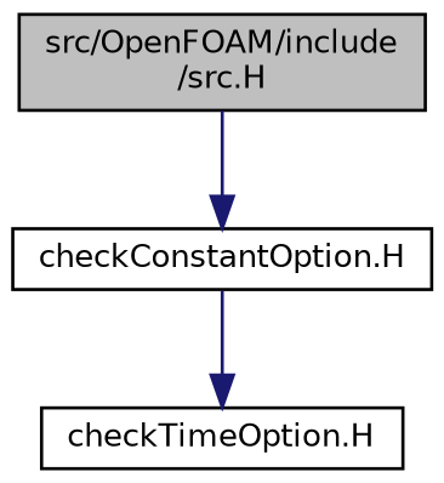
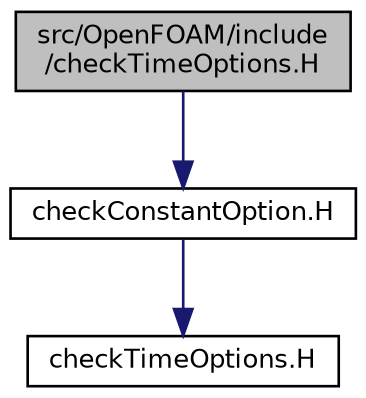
  digraph {
    node [color=black fontname=Helvetica fontsize=10 shape=record]
    edge [color=midnightblue fontname=Helvetica fontsize=10 labelfontname=Helvetica labelfontsize=10 style=solid]
-   n1 [fillcolor=grey75 fontcolor=black height=0.2 label="src/OpenFOAM/include\l/src.H" style=filled width=0.4]
+   n1 [fillcolor=grey75 fontcolor=black height=0.2 label="src/OpenFOAM/include\l/checkTimeOptions.H" style=filled width=0.4]
    n2 [height=0.2 label="checkConstantOption.H" width=0.4]
-   n3 [height=0.2 label="checkTimeOption.H" width=0.4]
+   n3 [height=0.2 label="checkTimeOptions.H" width=0.4]
    n1 -> n2
    n2 -> n3
  }
